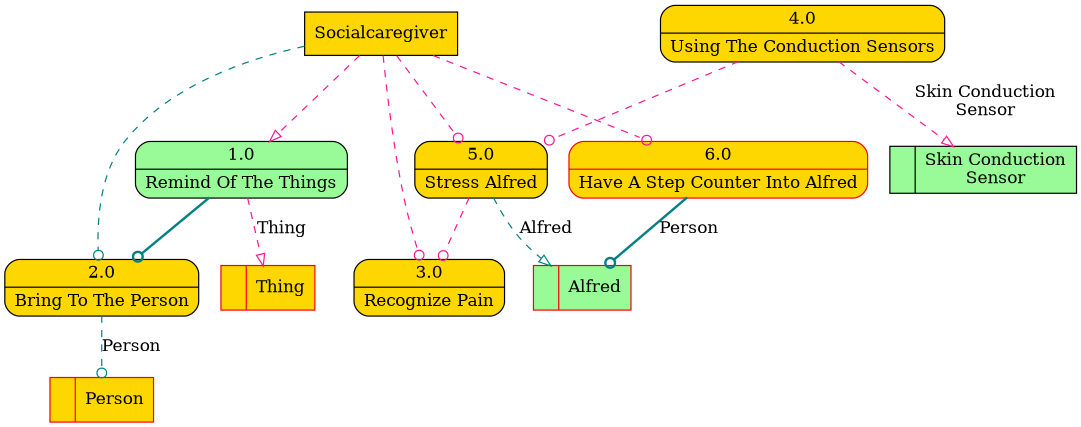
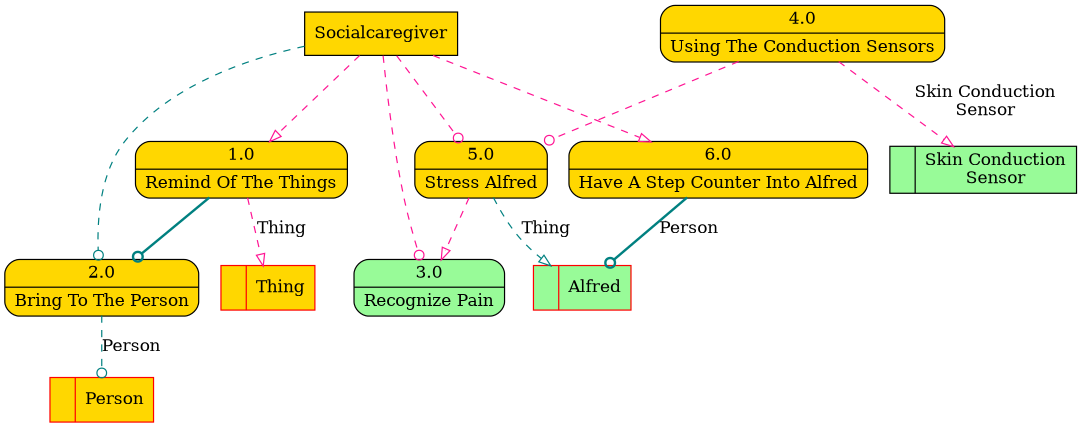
  digraph {
    node [fillcolor=gold shape=Mrecord style=filled]
    edge [arrowhead=odot color=deeppink style=dashed]
    n1 [color=red label="<f0>  |<f1> Person " shape=record]
    n2 [color=red label="<f0>  |<f1> Thing " shape=record]
    n3 [color=red fillcolor=palegreen label="<f0>  |<f1> Alfred " shape=record]
    n4 [fillcolor=palegreen label="<f0>  |<f1> Skin Conduction\nSensor " shape=record]
    n5 [label=Socialcaregiver shape=box]
-   n6 [fillcolor=palegreen label="{<f0> 1.0|<f1> Remind Of The Things }"]
+   n6 [label="{<f0> 1.0|<f1> Remind Of The Things }"]
    n7 [label="{<f0> 2.0|<f1> Bring To The Person }"]
-   n8 [label="{<f0> 3.0|<f1> Recognize Pain }"]
+   n8 [fillcolor=palegreen label="{<f0> 3.0|<f1> Recognize Pain }"]
    n9 [label="{<f0> 5.0|<f1> Stress Alfred }"]
-   n10 [label="{<f0> 6.0|<f1> Have A Step Counter Into Alfred }" color=red]
+   n10 [label="{<f0> 6.0|<f1> Have A Step Counter Into Alfred }"]
    n11 [label="{<f0> 4.0|<f1> Using The Conduction Sensors }"]
    n5 -> n6 [arrowhead=onormal]
    n5 -> n7 [color=teal]
    n5 -> n8
    n5 -> n9
-   n5 -> n10
+   n5 -> n10 [arrowhead=onormal]
    n6 -> n2 [arrowhead=onormal label=Thing]
    n6 -> n7 [color=teal style=bold]
    n7 -> n1 [color=teal label=Person]
-   n9 -> n3 [arrowhead=onormal color=teal label=Alfred]
-   n9 -> n8
+   n9 -> n3 [arrowhead=onormal color=teal label=Thing]
+   n9 -> n8 [arrowhead=onormal]
    n10 -> n3 [color=teal label=Person style=bold]
    n11 -> n4 [arrowhead=onormal label="Skin Conduction\nSensor"]
    n11 -> n9
  }
